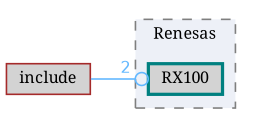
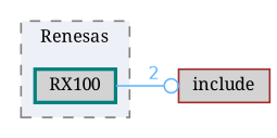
  digraph {
    compound=true
    rankdir=LR
    fontname="Noto Serif"
    node [fillcolor=lightgrey fontname="Noto Serif" fontsize=10 shape=box]
    n1 [color=teal height=0.2 label=RX100 style="filled,bold" width=0.4]
    n2 [color=brown height=0.2 label=include style=filled width=0.4]
    subgraph cluster_1 {
      bgcolor="#edf0f7"
      fontsize=10
      label=Renesas
      pencolor=grey50
      style="filled,dashed"
      n1
    }
-   n2 -> n1 [color=steelblue1 fontcolor=steelblue1 fontname="Noto Serif" fontsize=10 headlabel=2 labeldistance=1.5 labelfontname=Helvetica labelfontsize=10 arrowhead=odot]
+   n1 -> n2 [color=steelblue1 fontcolor=steelblue1 fontname="Noto Serif" fontsize=10 headlabel=2 labeldistance=1.5 labelfontname=Helvetica labelfontsize=10 arrowhead=odot]
  }
